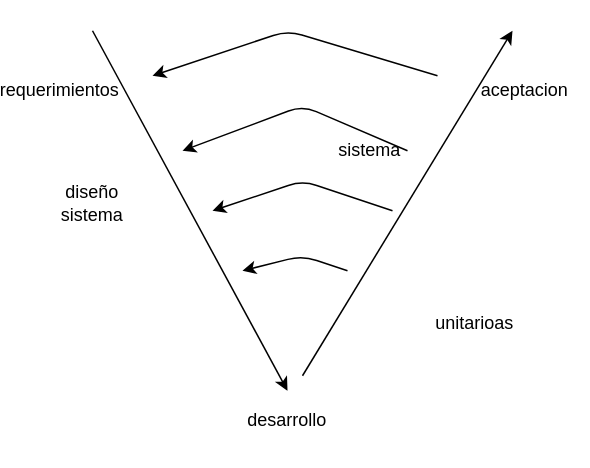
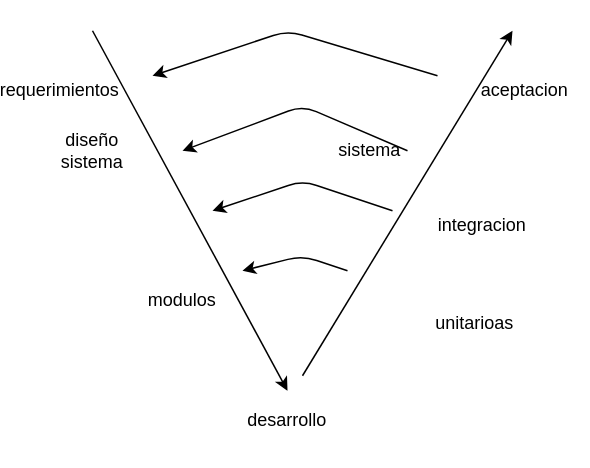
  <mxCell id="0" />
  <mxCell id="1" parent="0" />
  <mxCell id="2" value="" style="endArrow=classic;html=1;" edge="1" parent="1"><mxGeometry width="50" height="50" relative="1" as="geometry"><mxPoint x="60" y="20" as="sourcePoint" /><mxPoint x="190" y="260" as="targetPoint" /></mxGeometry></mxCell>
  <mxCell id="3" value="" style="endArrow=classic;html=1;" edge="1" parent="1"><mxGeometry width="50" height="50" relative="1" as="geometry"><mxPoint x="200" y="250" as="sourcePoint" /><mxPoint x="340" y="20" as="targetPoint" /></mxGeometry></mxCell>
  <mxCell id="4" value="" style="endArrow=classic;html=1;" edge="1" parent="1"><mxGeometry width="50" height="50" relative="1" as="geometry"><mxPoint x="290" y="50" as="sourcePoint" /><mxPoint x="100" y="50" as="targetPoint" /><Array as="points"><mxPoint x="190" y="20" /></Array></mxGeometry></mxCell>
  <mxCell id="5" value="" style="endArrow=classic;html=1;" edge="1" parent="1"><mxGeometry width="50" height="50" relative="1" as="geometry"><mxPoint x="270" y="100" as="sourcePoint" /><mxPoint x="120" y="100" as="targetPoint" /><Array as="points"><mxPoint x="200" y="70" /></Array></mxGeometry></mxCell>
  <mxCell id="6" value="" style="endArrow=classic;html=1;" edge="1" parent="1"><mxGeometry width="50" height="50" relative="1" as="geometry"><mxPoint x="260" y="140" as="sourcePoint" /><mxPoint x="140" y="140" as="targetPoint" /><Array as="points"><mxPoint x="200" y="120" /></Array></mxGeometry></mxCell>
  <mxCell id="7" value="" style="endArrow=classic;html=1;" edge="1" parent="1"><mxGeometry width="50" height="50" relative="1" as="geometry"><mxPoint x="230" y="180" as="sourcePoint" /><mxPoint x="160" y="180" as="targetPoint" /><Array as="points"><mxPoint x="200" y="170" /></Array></mxGeometry></mxCell>
  <mxCell id="8" value="requerimientos&amp;nbsp;" style="text;html=1;strokeColor=none;fillColor=none;align=center;verticalAlign=middle;whiteSpace=wrap;rounded=0;" vertex="1" parent="1"><mxGeometry x="20" y="50" width="40" height="20" as="geometry" /></mxCell>
- <mxCell id="9" value="diseño sistema" style="text;html=1;strokeColor=none;fillColor=none;align=center;verticalAlign=middle;whiteSpace=wrap;rounded=0;" vertex="1" parent="1"><mxGeometry x="40" y="125" width="40" height="20" as="geometry" /></mxCell>
+ <mxCell id="9" value="diseño sistema" style="text;html=1;strokeColor=none;fillColor=none;align=center;verticalAlign=middle;whiteSpace=wrap;rounded=0;" vertex="1" parent="1"><mxGeometry x="40" y="90" width="40" height="20" as="geometry" /></mxCell>
+ <mxCell id="10" value="modulos" style="text;html=1;strokeColor=none;fillColor=none;align=center;verticalAlign=middle;whiteSpace=wrap;rounded=0;" vertex="1" parent="1"><mxGeometry x="100" y="190" width="40" height="20" as="geometry" /></mxCell>
  <mxCell id="11" value="desarrollo" style="text;html=1;strokeColor=none;fillColor=none;align=center;verticalAlign=middle;whiteSpace=wrap;rounded=0;" vertex="1" parent="1"><mxGeometry x="170" y="270" width="40" height="20" as="geometry" /></mxCell>
  <mxCell id="12" value="aceptacion&amp;nbsp;" style="text;html=1;strokeColor=none;fillColor=none;align=center;verticalAlign=middle;whiteSpace=wrap;rounded=0;" vertex="1" parent="1"><mxGeometry x="330" y="50" width="40" height="20" as="geometry" /></mxCell>
  <mxCell id="13" value="sistema" style="text;html=1;strokeColor=none;fillColor=none;align=center;verticalAlign=middle;whiteSpace=wrap;rounded=0;" vertex="1" parent="1"><mxGeometry x="225" y="90" width="40" height="20" as="geometry" /></mxCell>
+ <mxCell id="14" value="integracion" style="text;html=1;strokeColor=none;fillColor=none;align=center;verticalAlign=middle;whiteSpace=wrap;rounded=0;" vertex="1" parent="1"><mxGeometry x="300" y="140" width="40" height="20" as="geometry" /></mxCell>
  <mxCell id="15" value="unitarioas" style="text;html=1;strokeColor=none;fillColor=none;align=center;verticalAlign=middle;whiteSpace=wrap;rounded=0;" vertex="1" parent="1"><mxGeometry x="295" y="205" width="40" height="20" as="geometry" /></mxCell>
